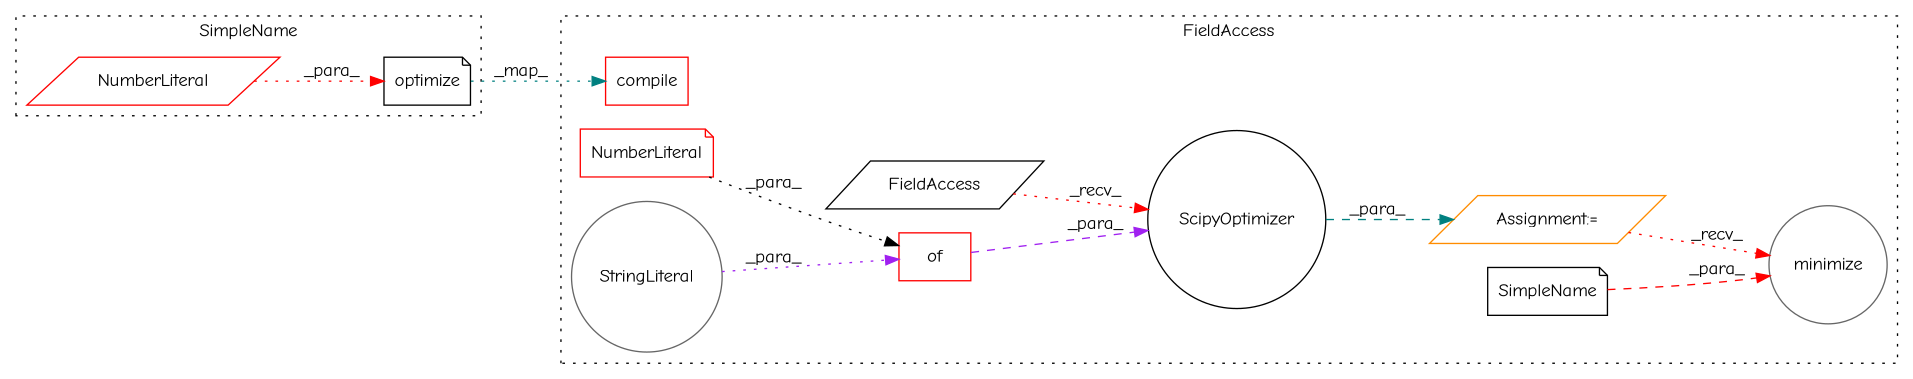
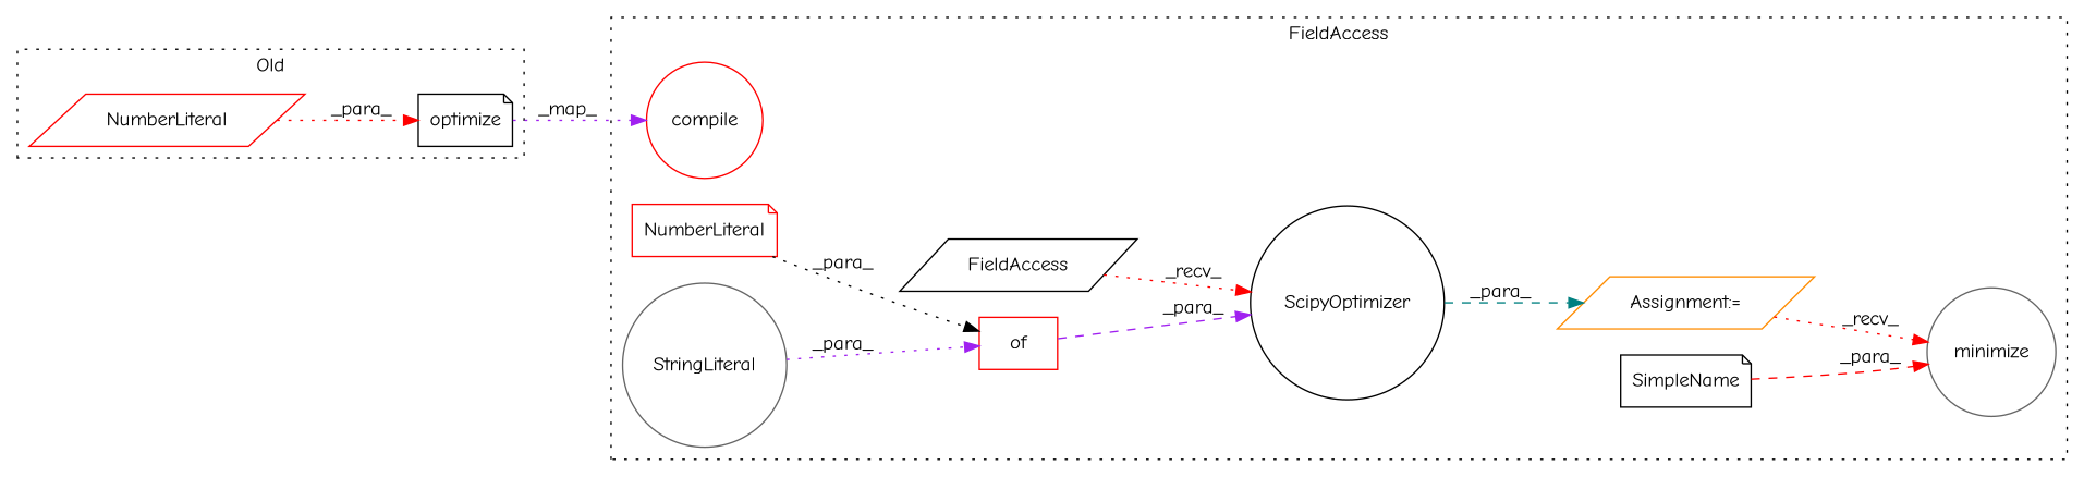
  digraph {
    fontname="Comic Neue"
    rankdir=LR
    node [a=32 color=black fontname="Comic Neue" l=1 shape=note]
    edge [color=red fontname="Comic Neue" style=dotted]
    n1 [l="9,1" label=optimize s="753,763"]
    n2 [a=34 color=red label=NumberLiteral s=762 shape=parallelogram]
-   n3 [color=red l=9 label=compile s=726 shape=box]
+   n3 [color=red l=9 label=compile s=726 shape=circle]
    n4 [color=gray40 l="9,1" label=minimize s="847,857" shape=circle]
    n5 [color=red l="3,1" label=of s="819,833" shape=box]
    n6 [a=34 color=red label=NumberLiteral s=832]
    n7 [l="15,1" label=ScipyOptimizer s="800,834" shape=circle]
    n8 [a=22 l=12 label=FieldAccess s=787 shape=parallelogram]
    n9 [a=45 color=gray40 l=9 label=StringLiteral s=822 shape=circle]
    n10 [a=7 color=darkorange label="Assignment:=" s=786 shape=parallelogram]
    n11 [a=42 label=SimpleName s=856]
    subgraph cluster_1 {
-     label=SimpleName
+     label=Old
      style=dotted
      n1
      n2
    }
    subgraph cluster_2 {
      label=FieldAccess
      style=dotted
      n3
      n4
      n5
      n6
      n7
      n8
      n9
      n10
      n11
    }
-   n1 -> n3 [color=teal label=_map_]
+   n1 -> n3 [color=purple label=_map_]
    n2 -> n1 [label=_para_]
    n5 -> n7 [color=purple label=_para_ style=dashed]
    n6 -> n5 [color=black label=_para_]
    n7 -> n10 [color=teal label=_para_ style=dashed]
    n8 -> n7 [label=_recv_]
    n9 -> n5 [color=purple label=_para_]
    n10 -> n4 [label=_recv_]
    n11 -> n4 [label=_para_ style=dashed]
  }
